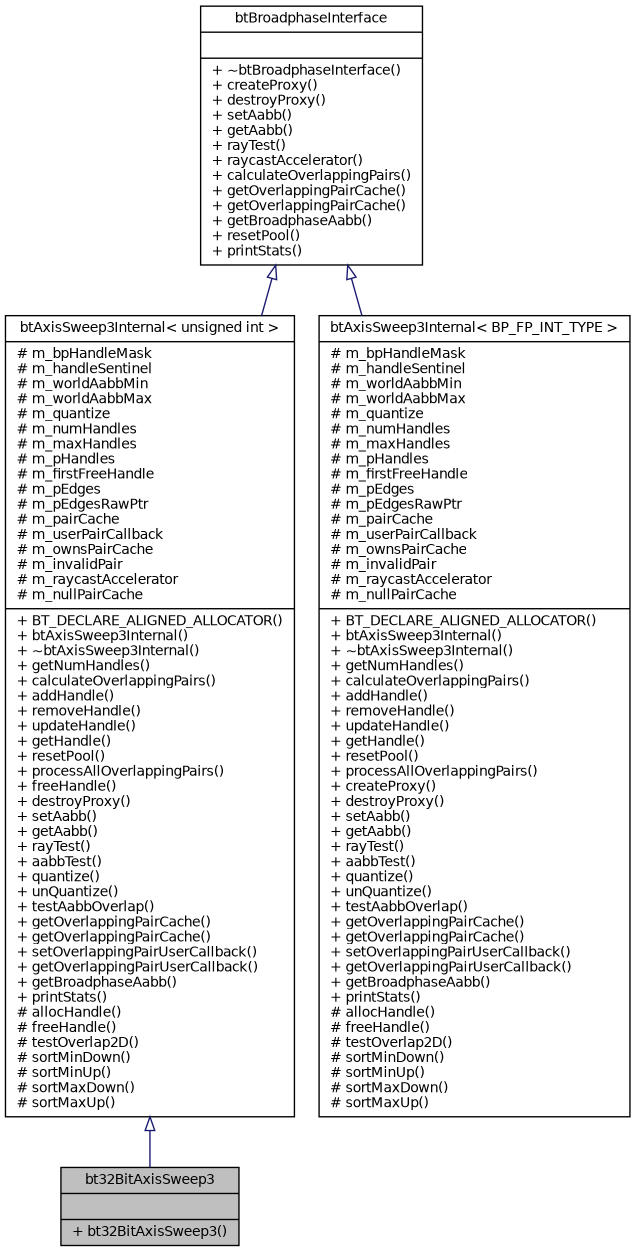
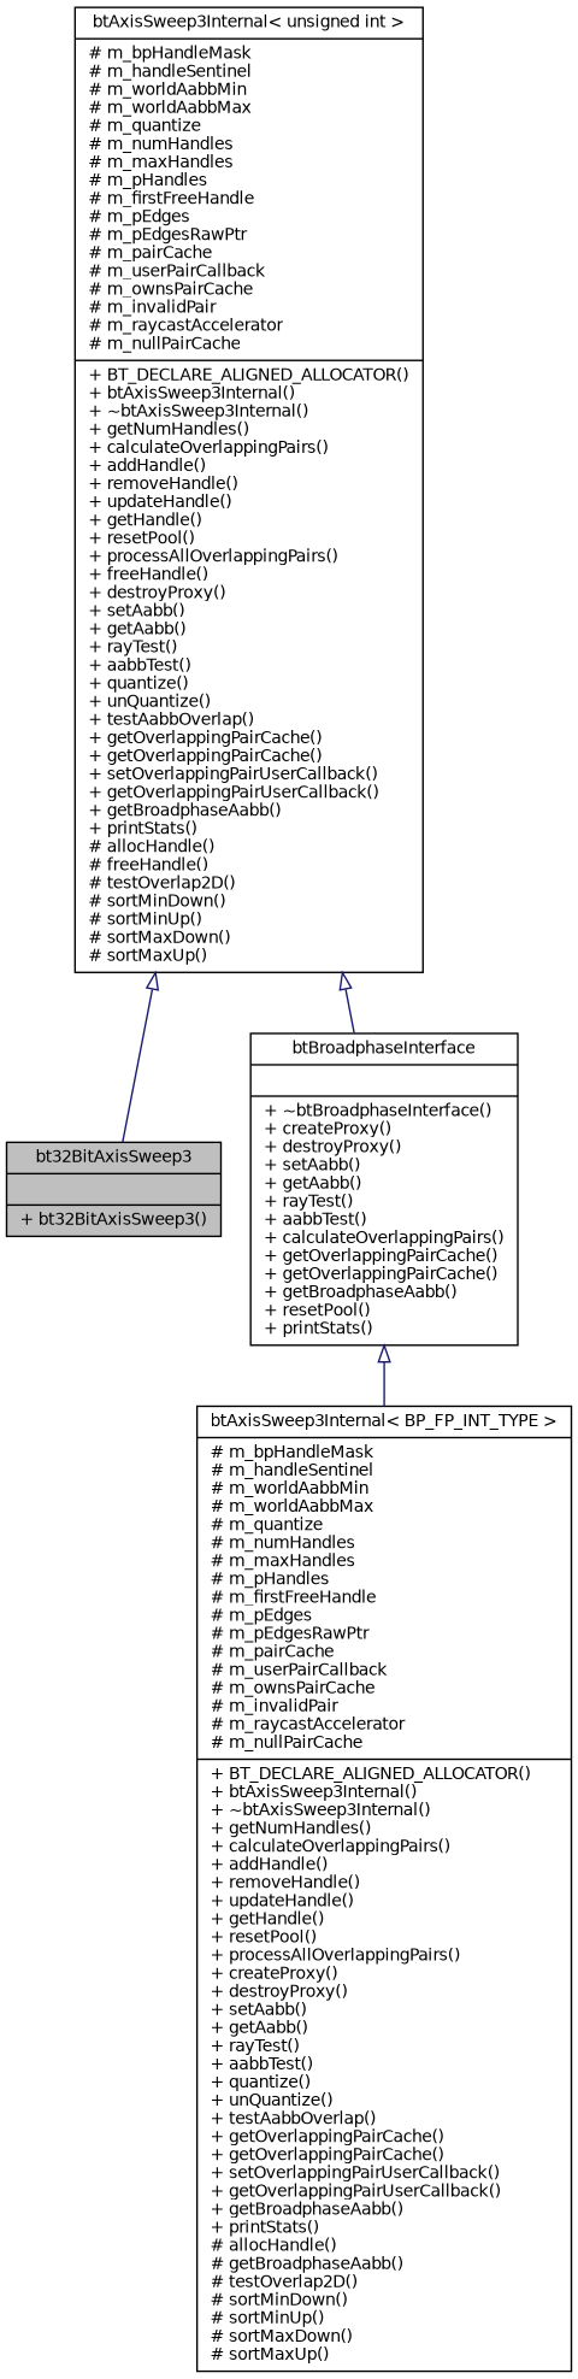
  digraph {
    node [color=black fillcolor=white fontname=Helvetica fontsize=10 shape=record style=filled]
    edge [arrowtail=empty color=midnightblue dir=back fontname=Helvetica fontsize=10 labelfontname=Helvetica labelfontsize=10 style=solid]
    n1 [fillcolor=grey75 fontcolor=black height=0.2 label="{bt32BitAxisSweep3\n||+ bt32BitAxisSweep3()\l}" width=0.4]
    n2 [height=0.2 label="{btAxisSweep3Internal\< unsigned int \>\n|# m_bpHandleMask\l# m_handleSentinel\l# m_worldAabbMin\l# m_worldAabbMax\l# m_quantize\l# m_numHandles\l# m_maxHandles\l# m_pHandles\l# m_firstFreeHandle\l# m_pEdges\l# m_pEdgesRawPtr\l# m_pairCache\l# m_userPairCallback\l# m_ownsPairCache\l# m_invalidPair\l# m_raycastAccelerator\l# m_nullPairCache\l|+ BT_DECLARE_ALIGNED_ALLOCATOR()\l+ btAxisSweep3Internal()\l+ ~btAxisSweep3Internal()\l+ getNumHandles()\l+ calculateOverlappingPairs()\l+ addHandle()\l+ removeHandle()\l+ updateHandle()\l+ getHandle()\l+ resetPool()\l+ processAllOverlappingPairs()\l+ freeHandle()\l+ destroyProxy()\l+ setAabb()\l+ getAabb()\l+ rayTest()\l+ aabbTest()\l+ quantize()\l+ unQuantize()\l+ testAabbOverlap()\l+ getOverlappingPairCache()\l+ getOverlappingPairCache()\l+ setOverlappingPairUserCallback()\l+ getOverlappingPairUserCallback()\l+ getBroadphaseAabb()\l+ printStats()\l# allocHandle()\l# freeHandle()\l# testOverlap2D()\l# sortMinDown()\l# sortMinUp()\l# sortMaxDown()\l# sortMaxUp()\l}" width=0.4]
-   n3 [height=0.2 label="{btBroadphaseInterface\n||+ ~btBroadphaseInterface()\l+ createProxy()\l+ destroyProxy()\l+ setAabb()\l+ getAabb()\l+ rayTest()\l+ raycastAccelerator()\l+ calculateOverlappingPairs()\l+ getOverlappingPairCache()\l+ getOverlappingPairCache()\l+ getBroadphaseAabb()\l+ resetPool()\l+ printStats()\l}" width=0.4]
-   n4 [height=0.2 label="{btAxisSweep3Internal\< BP_FP_INT_TYPE \>\n|# m_bpHandleMask\l# m_handleSentinel\l# m_worldAabbMin\l# m_worldAabbMax\l# m_quantize\l# m_numHandles\l# m_maxHandles\l# m_pHandles\l# m_firstFreeHandle\l# m_pEdges\l# m_pEdgesRawPtr\l# m_pairCache\l# m_userPairCallback\l# m_ownsPairCache\l# m_invalidPair\l# m_raycastAccelerator\l# m_nullPairCache\l|+ BT_DECLARE_ALIGNED_ALLOCATOR()\l+ btAxisSweep3Internal()\l+ ~btAxisSweep3Internal()\l+ getNumHandles()\l+ calculateOverlappingPairs()\l+ addHandle()\l+ removeHandle()\l+ updateHandle()\l+ getHandle()\l+ resetPool()\l+ processAllOverlappingPairs()\l+ createProxy()\l+ destroyProxy()\l+ setAabb()\l+ getAabb()\l+ rayTest()\l+ aabbTest()\l+ quantize()\l+ unQuantize()\l+ testAabbOverlap()\l+ getOverlappingPairCache()\l+ getOverlappingPairCache()\l+ setOverlappingPairUserCallback()\l+ getOverlappingPairUserCallback()\l+ getBroadphaseAabb()\l+ printStats()\l# allocHandle()\l# freeHandle()\l# testOverlap2D()\l# sortMinDown()\l# sortMinUp()\l# sortMaxDown()\l# sortMaxUp()\l}" width=0.4]
+   n3 [height=0.2 label="{btBroadphaseInterface\n||+ ~btBroadphaseInterface()\l+ createProxy()\l+ destroyProxy()\l+ setAabb()\l+ getAabb()\l+ rayTest()\l+ aabbTest()\l+ calculateOverlappingPairs()\l+ getOverlappingPairCache()\l+ getOverlappingPairCache()\l+ getBroadphaseAabb()\l+ resetPool()\l+ printStats()\l}" width=0.4]
+   n4 [height=0.2 label="{btAxisSweep3Internal\< BP_FP_INT_TYPE \>\n|# m_bpHandleMask\l# m_handleSentinel\l# m_worldAabbMin\l# m_worldAabbMax\l# m_quantize\l# m_numHandles\l# m_maxHandles\l# m_pHandles\l# m_firstFreeHandle\l# m_pEdges\l# m_pEdgesRawPtr\l# m_pairCache\l# m_userPairCallback\l# m_ownsPairCache\l# m_invalidPair\l# m_raycastAccelerator\l# m_nullPairCache\l|+ BT_DECLARE_ALIGNED_ALLOCATOR()\l+ btAxisSweep3Internal()\l+ ~btAxisSweep3Internal()\l+ getNumHandles()\l+ calculateOverlappingPairs()\l+ addHandle()\l+ removeHandle()\l+ updateHandle()\l+ getHandle()\l+ resetPool()\l+ processAllOverlappingPairs()\l+ createProxy()\l+ destroyProxy()\l+ setAabb()\l+ getAabb()\l+ rayTest()\l+ aabbTest()\l+ quantize()\l+ unQuantize()\l+ testAabbOverlap()\l+ getOverlappingPairCache()\l+ getOverlappingPairCache()\l+ setOverlappingPairUserCallback()\l+ getOverlappingPairUserCallback()\l+ getBroadphaseAabb()\l+ printStats()\l# allocHandle()\l# getBroadphaseAabb()\l# testOverlap2D()\l# sortMinDown()\l# sortMinUp()\l# sortMaxDown()\l# sortMaxUp()\l}" width=0.4]
    n2 -> n1
-   n3 -> n2
+   n2 -> n3
    n3 -> n4
  }
